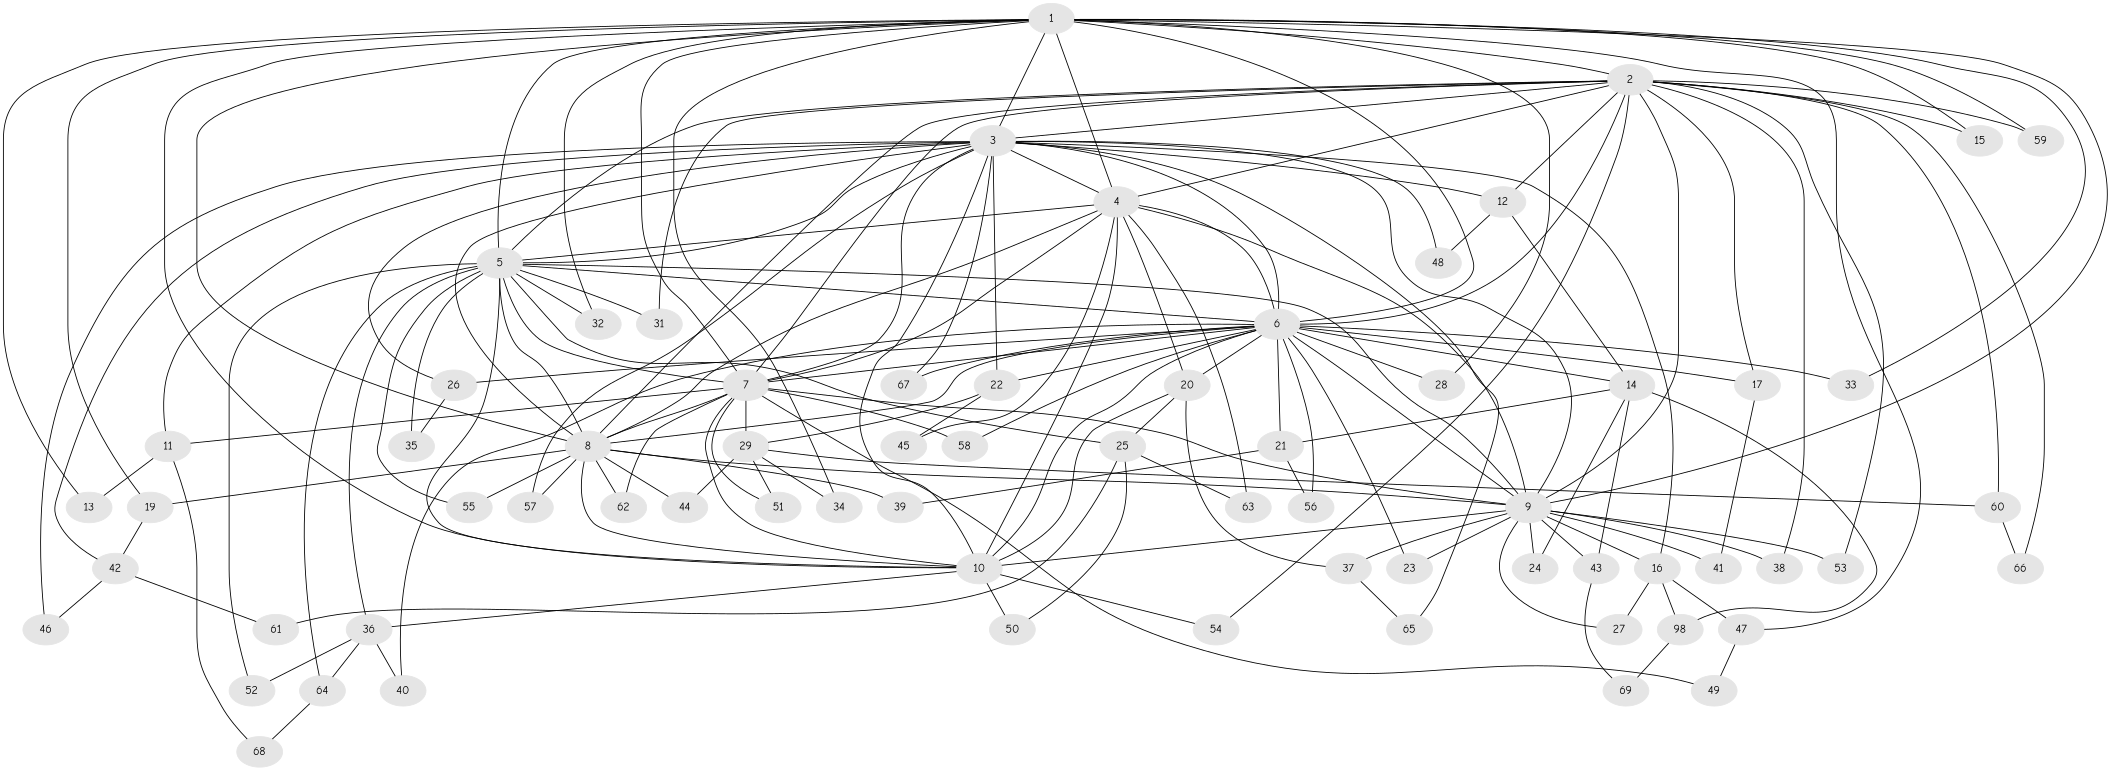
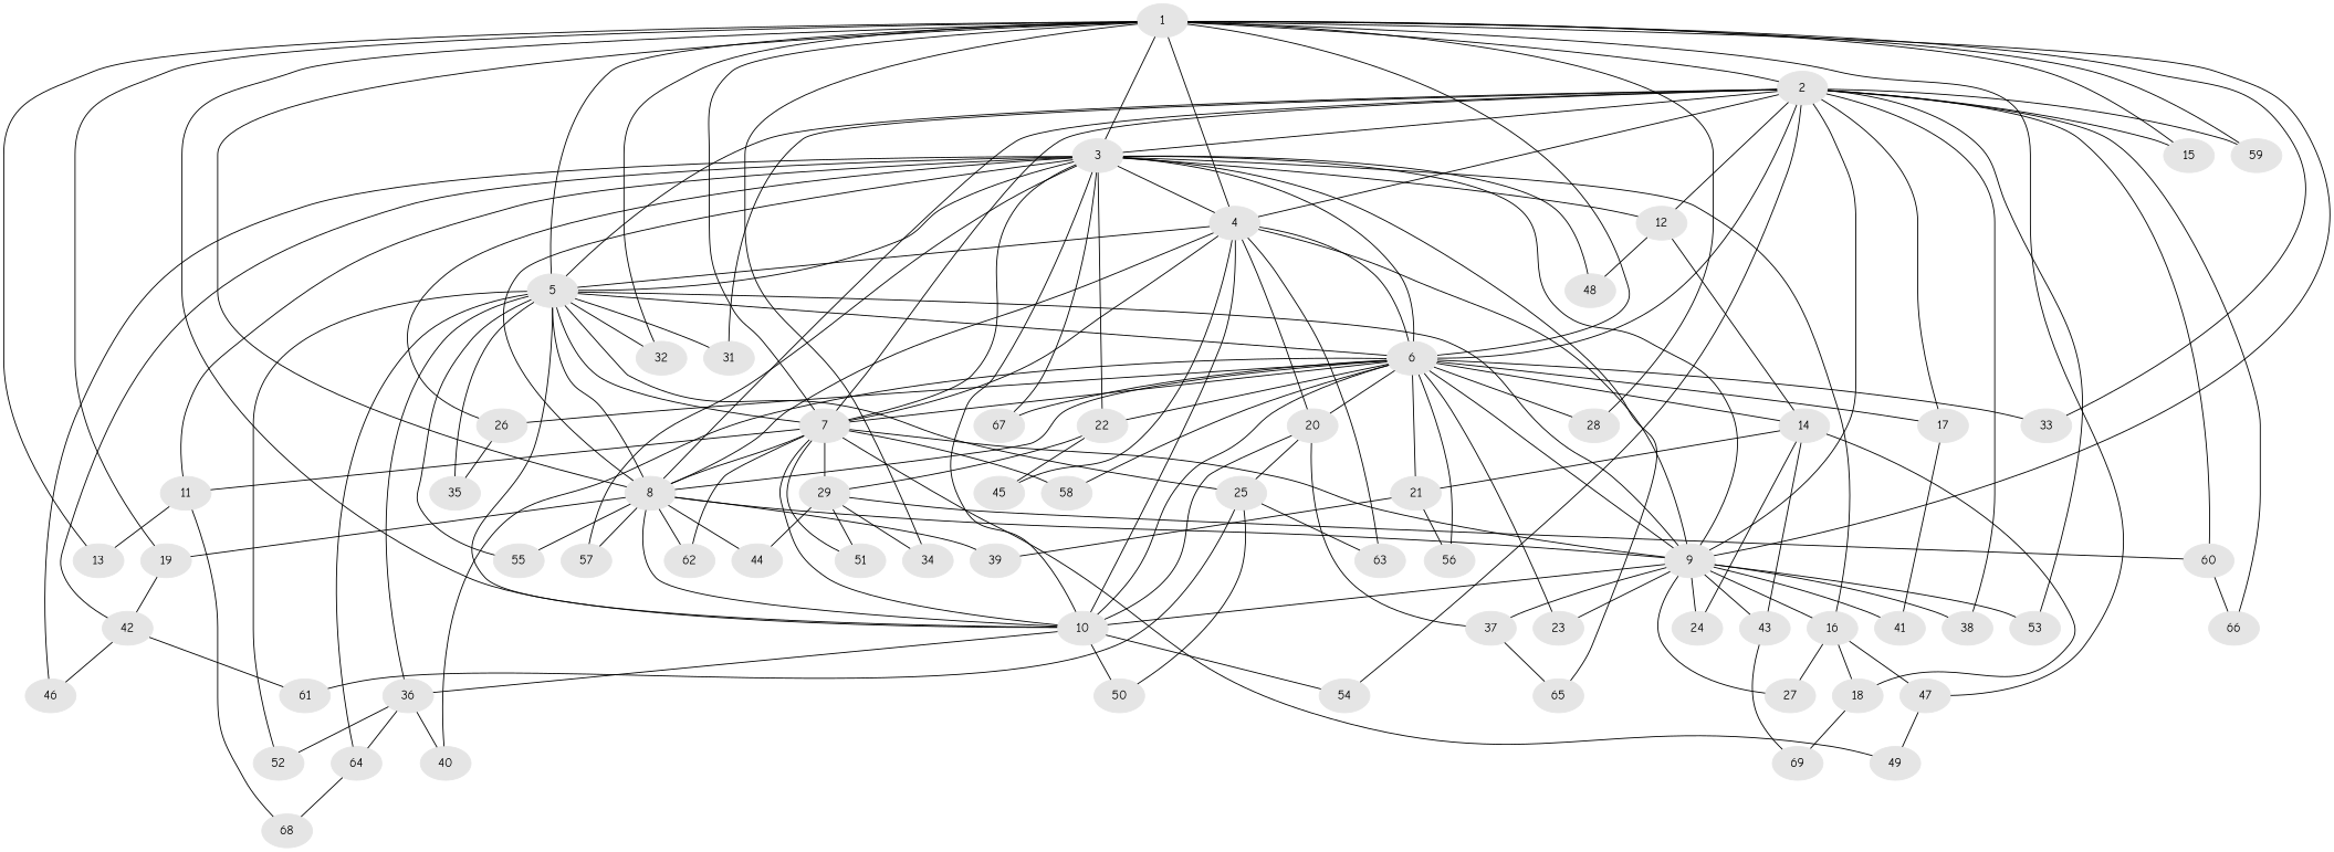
  graph {
    fontname="Comic Neue"
    node [color=gray90 fontname="Comic Neue" style=filled]
    edge [fontname="Comic Neue"]
    1
    2
    3
    4
    5
    6
    7
    8
    9
    10
    13
    15
    19
    28
    32
    33
    34
    47
    59
    12
    17
    31
    38
    53
    54
    60
    66
    11
    16
    22
    26
    42
    46
    48
    57
    65
    67
    20
    45
    63
    25
    35
    36
    52
    55
    64
    14
    21
    23
    40
    56
    58
    29
    49
    51
    62
    39
    44
    24
    27
    37
    41
    43
    50
    68
-   18 [label=98]
+   18
    61
    69
    1 -- 2
    1 -- 3
    1 -- 4
    1 -- 5
    1 -- 6
    1 -- 7
    1 -- 8
    1 -- 9
    1 -- 10
    1 -- 13
    1 -- 15
    1 -- 19
    1 -- 28
    1 -- 32
    1 -- 33
    1 -- 34
    1 -- 47
    1 -- 59
    2 -- 3
    2 -- 4
    2 -- 5
    2 -- 6
    2 -- 7
    2 -- 8
    2 -- 9
    2 -- 15
    2 -- 59
    2 -- 12
    2 -- 17
    2 -- 31
    2 -- 38
    2 -- 53
    2 -- 54
    2 -- 60
    2 -- 66
    3 -- 4
    3 -- 5
    3 -- 6
    3 -- 7
    3 -- 8
    3 -- 9
    3 -- 10
    3 -- 12
    3 -- 11
    3 -- 16
    3 -- 22
    3 -- 26
    3 -- 42
    3 -- 46
    3 -- 48
    3 -- 57
    3 -- 65
    3 -- 67
    4 -- 5
    4 -- 6
    4 -- 7
    4 -- 8
    4 -- 9
    4 -- 10
    4 -- 20
    4 -- 45
    4 -- 63
    5 -- 6
    5 -- 7
    5 -- 8
    5 -- 9
    5 -- 10
    5 -- 32
    5 -- 31
    5 -- 25
    5 -- 35
    5 -- 36
    5 -- 52
    5 -- 55
    5 -- 64
    6 -- 7
    6 -- 8
    6 -- 9
    6 -- 10
    6 -- 28
    6 -- 33
    6 -- 17
    6 -- 22
    6 -- 26
    6 -- 67
    6 -- 20
    6 -- 14
    6 -- 21
    6 -- 23
    6 -- 40
    6 -- 56
    6 -- 58
    7 -- 8
    7 -- 9
    7 -- 10
    7 -- 11
    7 -- 58
    7 -- 29
    7 -- 49
    7 -- 51
    7 -- 62
    8 -- 9
    8 -- 10
    8 -- 19
    8 -- 57
    8 -- 55
    8 -- 62
    8 -- 39
    8 -- 44
    9 -- 10
    9 -- 38
    9 -- 53
    9 -- 16
    9 -- 23
    9 -- 24
    9 -- 27
    9 -- 37
    9 -- 41
    9 -- 43
    10 -- 54
    10 -- 36
    10 -- 50
    19 -- 42
    47 -- 49
    12 -- 48
    12 -- 14
    17 -- 41
    60 -- 66
    11 -- 13
    11 -- 68
    16 -- 47
    16 -- 27
    16 -- 18
    22 -- 45
    22 -- 29
    26 -- 35
    42 -- 46
    42 -- 61
    20 -- 10
    20 -- 25
    20 -- 37
    25 -- 63
    25 -- 50
    25 -- 61
    36 -- 52
    36 -- 64
    36 -- 40
    64 -- 68
    14 -- 21
    14 -- 24
    14 -- 43
    14 -- 18
    21 -- 56
    21 -- 39
    29 -- 34
    29 -- 60
    29 -- 51
    29 -- 44
    37 -- 65
    43 -- 69
    18 -- 69
  }
